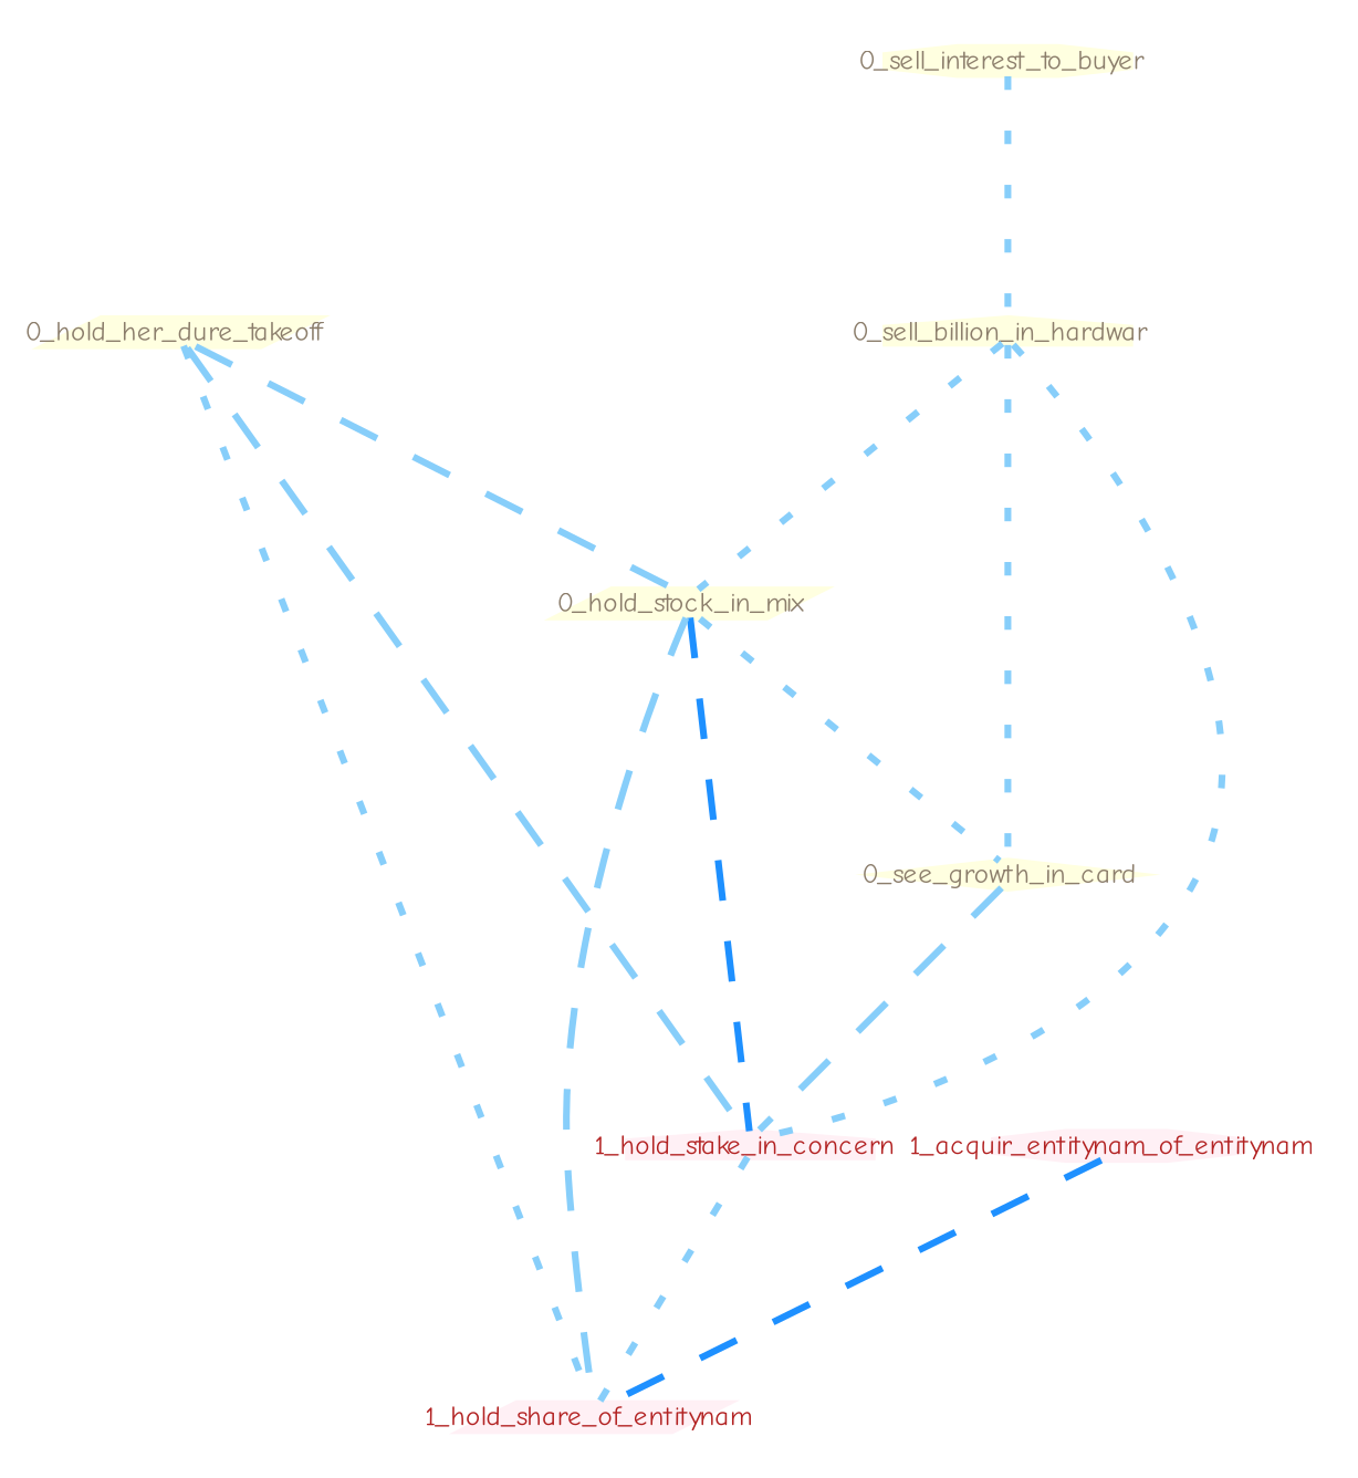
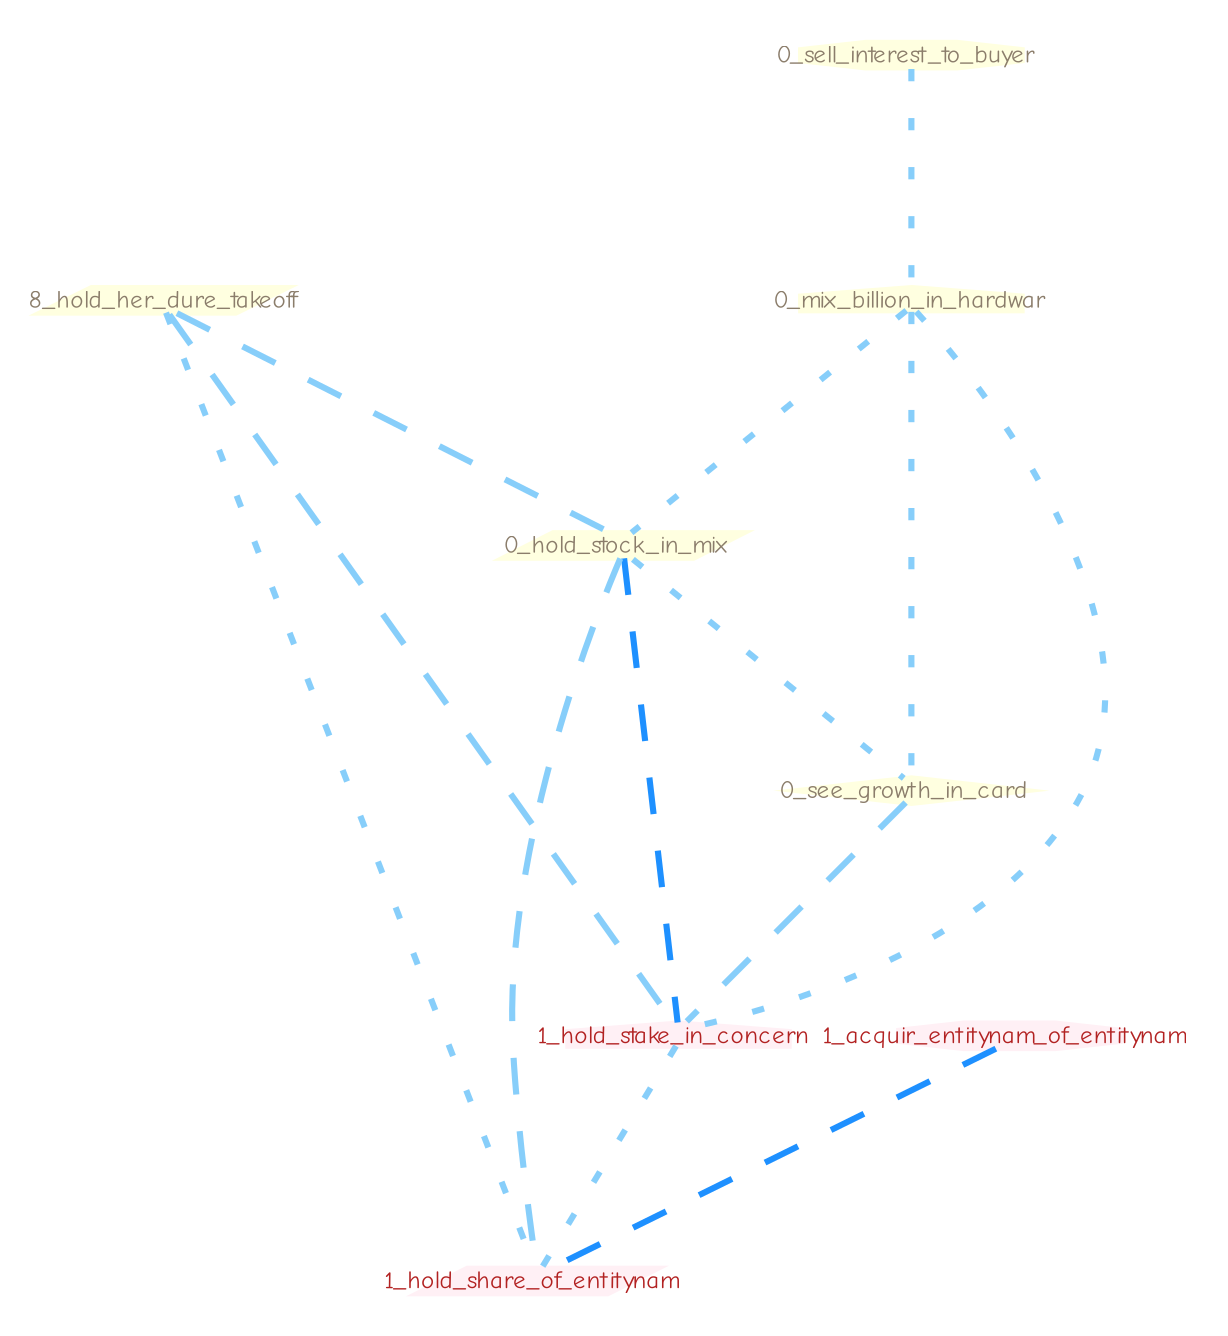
  graph {
    fontname="Comic Neue"
    node [color="#ffffe0" fixedsize=true fontcolor="#8b7d6b" fontname="Comic Neue" fontsize=4 shape=parallelogram style=filled]
    edge [color="#87cefa" fontname="Comic Neue" style=dotted w=1]
    "0_sell_interest_to_buyer " [height=.06 shape=octagon width=.5]
-   "0_sell_billion_in_hardwar " [height=.06 shape=house width=.5]
-   "0_hold_her_dure_takeoff " [height=.06 width=.5]
+   "0_sell_billion_in_hardwar " [height=.06 shape=house width=.5 label="0_mix_billion_in_hardwar"]
+   "0_hold_her_dure_takeoff " [height=.06 width=.5 label="8_hold_her_dure_takeoff"]
    "0_hold_stock_in_mix " [height=.06 width=.5]
    "0_see_growth_in_card " [height=.06 shape=diamond width=.5]
    "1_hold_stake_in_concern " [color="#fff0f5" fontcolor="#b22222" height=.06 shape=house width=.5]
    "1_acquir_entitynam_of_entitynam " [color="#fff0f5" fontcolor="#b22222" height=.06 shape=octagon width=.5]
    "1_hold_share_of_entitynam " [color="#fff0f5" fontcolor="#b22222" height=.06 width=.5]
    subgraph sub_1 {
      "0_sell_interest_to_buyer "
      "0_sell_billion_in_hardwar "
      "0_hold_her_dure_takeoff "
      "0_hold_stock_in_mix "
      "0_see_growth_in_card "
    }
    subgraph sub_2 {
      "1_hold_stake_in_concern "
      "1_acquir_entitynam_of_entitynam "
      "1_hold_share_of_entitynam "
    }
    "0_sell_interest_to_buyer " -- "0_sell_billion_in_hardwar "
    "0_sell_billion_in_hardwar " -- "0_hold_stock_in_mix "
    "0_sell_billion_in_hardwar " -- "0_see_growth_in_card "
    "0_sell_billion_in_hardwar " -- "1_hold_stake_in_concern "
    "0_hold_her_dure_takeoff " -- "0_hold_stock_in_mix " [style=dashed]
    "0_hold_her_dure_takeoff " -- "1_hold_stake_in_concern " [style=dashed]
    "0_hold_her_dure_takeoff " -- "1_hold_share_of_entitynam "
    "0_hold_stock_in_mix " -- "0_see_growth_in_card "
    "0_hold_stock_in_mix " -- "1_hold_stake_in_concern " [color="#1e90ff" style=dashed w=2]
    "0_hold_stock_in_mix " -- "1_hold_share_of_entitynam " [style=dashed]
    "0_see_growth_in_card " -- "1_hold_stake_in_concern " [style=dashed]
    "1_hold_stake_in_concern " -- "1_hold_share_of_entitynam "
    "1_acquir_entitynam_of_entitynam " -- "1_hold_share_of_entitynam " [color="#1e90ff" style=dashed w=2]
  }
